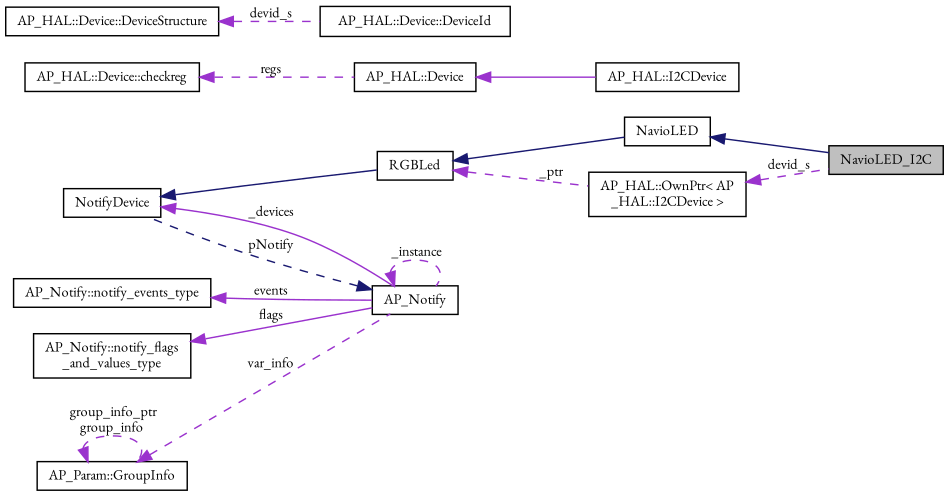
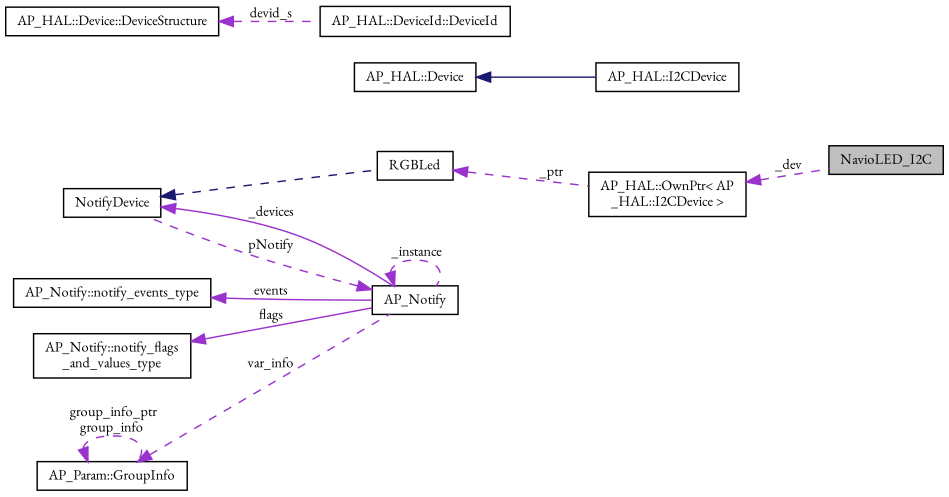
  digraph {
    fontname="EB Garamond"
    rankdir=LR
    node [color=black fillcolor=white fontname="EB Garamond" fontsize=10 shape=record style=filled]
    edge [color=darkorchid3 dir=back fontname="EB Garamond" fontsize=10 labelfontname=Helvetica labelfontsize=10 style=dashed]
    n1 [fillcolor=grey75 fontcolor=black height=0.2 label=NavioLED_I2C width=0.4]
-   n2 [height=0.2 label=NavioLED width=0.4]
    n3 [height=0.2 label=RGBLed width=0.4]
    n4 [height=0.2 label="AP_HAL::OwnPtr\< AP\l_HAL::I2CDevice \>" width=0.4]
    n5 [height=0.2 label=NotifyDevice width=0.4]
    n6 [height=0.2 label=AP_Notify width=0.4]
    n7 [height=0.2 label="AP_Notify::notify_events_type" width=0.4]
    n8 [height=0.2 label="AP_Notify::notify_flags\l_and_values_type" width=0.4]
    n9 [height=0.2 label="AP_Param::GroupInfo" width=0.4]
    n10 [height=0.2 label="AP_HAL::I2CDevice" width=0.4]
    n11 [height=0.2 label="AP_HAL::Device" width=0.4]
-   n12 [height=0.2 label="AP_HAL::Device::checkreg" width=0.4]
-   n13 [height=0.2 label="AP_HAL::Device::DeviceId" width=0.4]
+   n13 [height=0.2 label="AP_HAL::DeviceId::DeviceId" width=0.4]
    n14 [height=0.2 label="AP_HAL::Device::DeviceStructure" width=0.4]
-   n2 -> n1 [color=midnightblue style=solid]
-   n3 -> n2 [color=midnightblue style=solid]
    n3 -> n4 [label=" _ptr"]
-   n4 -> n1 [label=" devid_s"]
-   n5 -> n3 [color=midnightblue style=solid]
+   n4 -> n1 [label=" _dev"]
+   n5 -> n3 [color=midnightblue]
    n5 -> n6 [label=" _devices" style=solid]
-   n6 -> n5 [color=midnightblue label=" pNotify"]
+   n6 -> n5 [label=" pNotify"]
    n6 -> n6 [label=" _instance"]
    n7 -> n6 [label=" events" style=solid]
    n8 -> n6 [label=" flags" style=solid]
    n9 -> n6 [label=" var_info"]
    n9 -> n9 [label=" group_info_ptr\ngroup_info"]
-   n11 -> n10 [style=solid]
-   n12 -> n11 [label=" regs"]
+   n11 -> n10 [color=midnightblue style=solid]
    n14 -> n13 [label=" devid_s"]
  }
